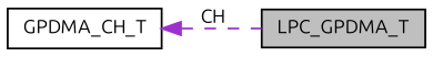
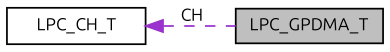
  digraph {
    rankdir=LR
    fontname=Ubuntu
    node [color=black fontname=Ubuntu fontsize=10 shape=record style=filled]
    n1 [fillcolor=grey75 fontcolor=black height=0.2 label=LPC_GPDMA_T width=0.4]
-   n2 [fillcolor=white height=0.2 label=GPDMA_CH_T width=0.4]
+   n2 [fillcolor=white height=0.2 label=LPC_CH_T width=0.4]
    n2 -> n1 [color=darkorchid3 dir=back fontname=Ubuntu fontsize=10 label=" CH" labelfontname=Helvetica labelfontsize=10 style=dashed]
  }
